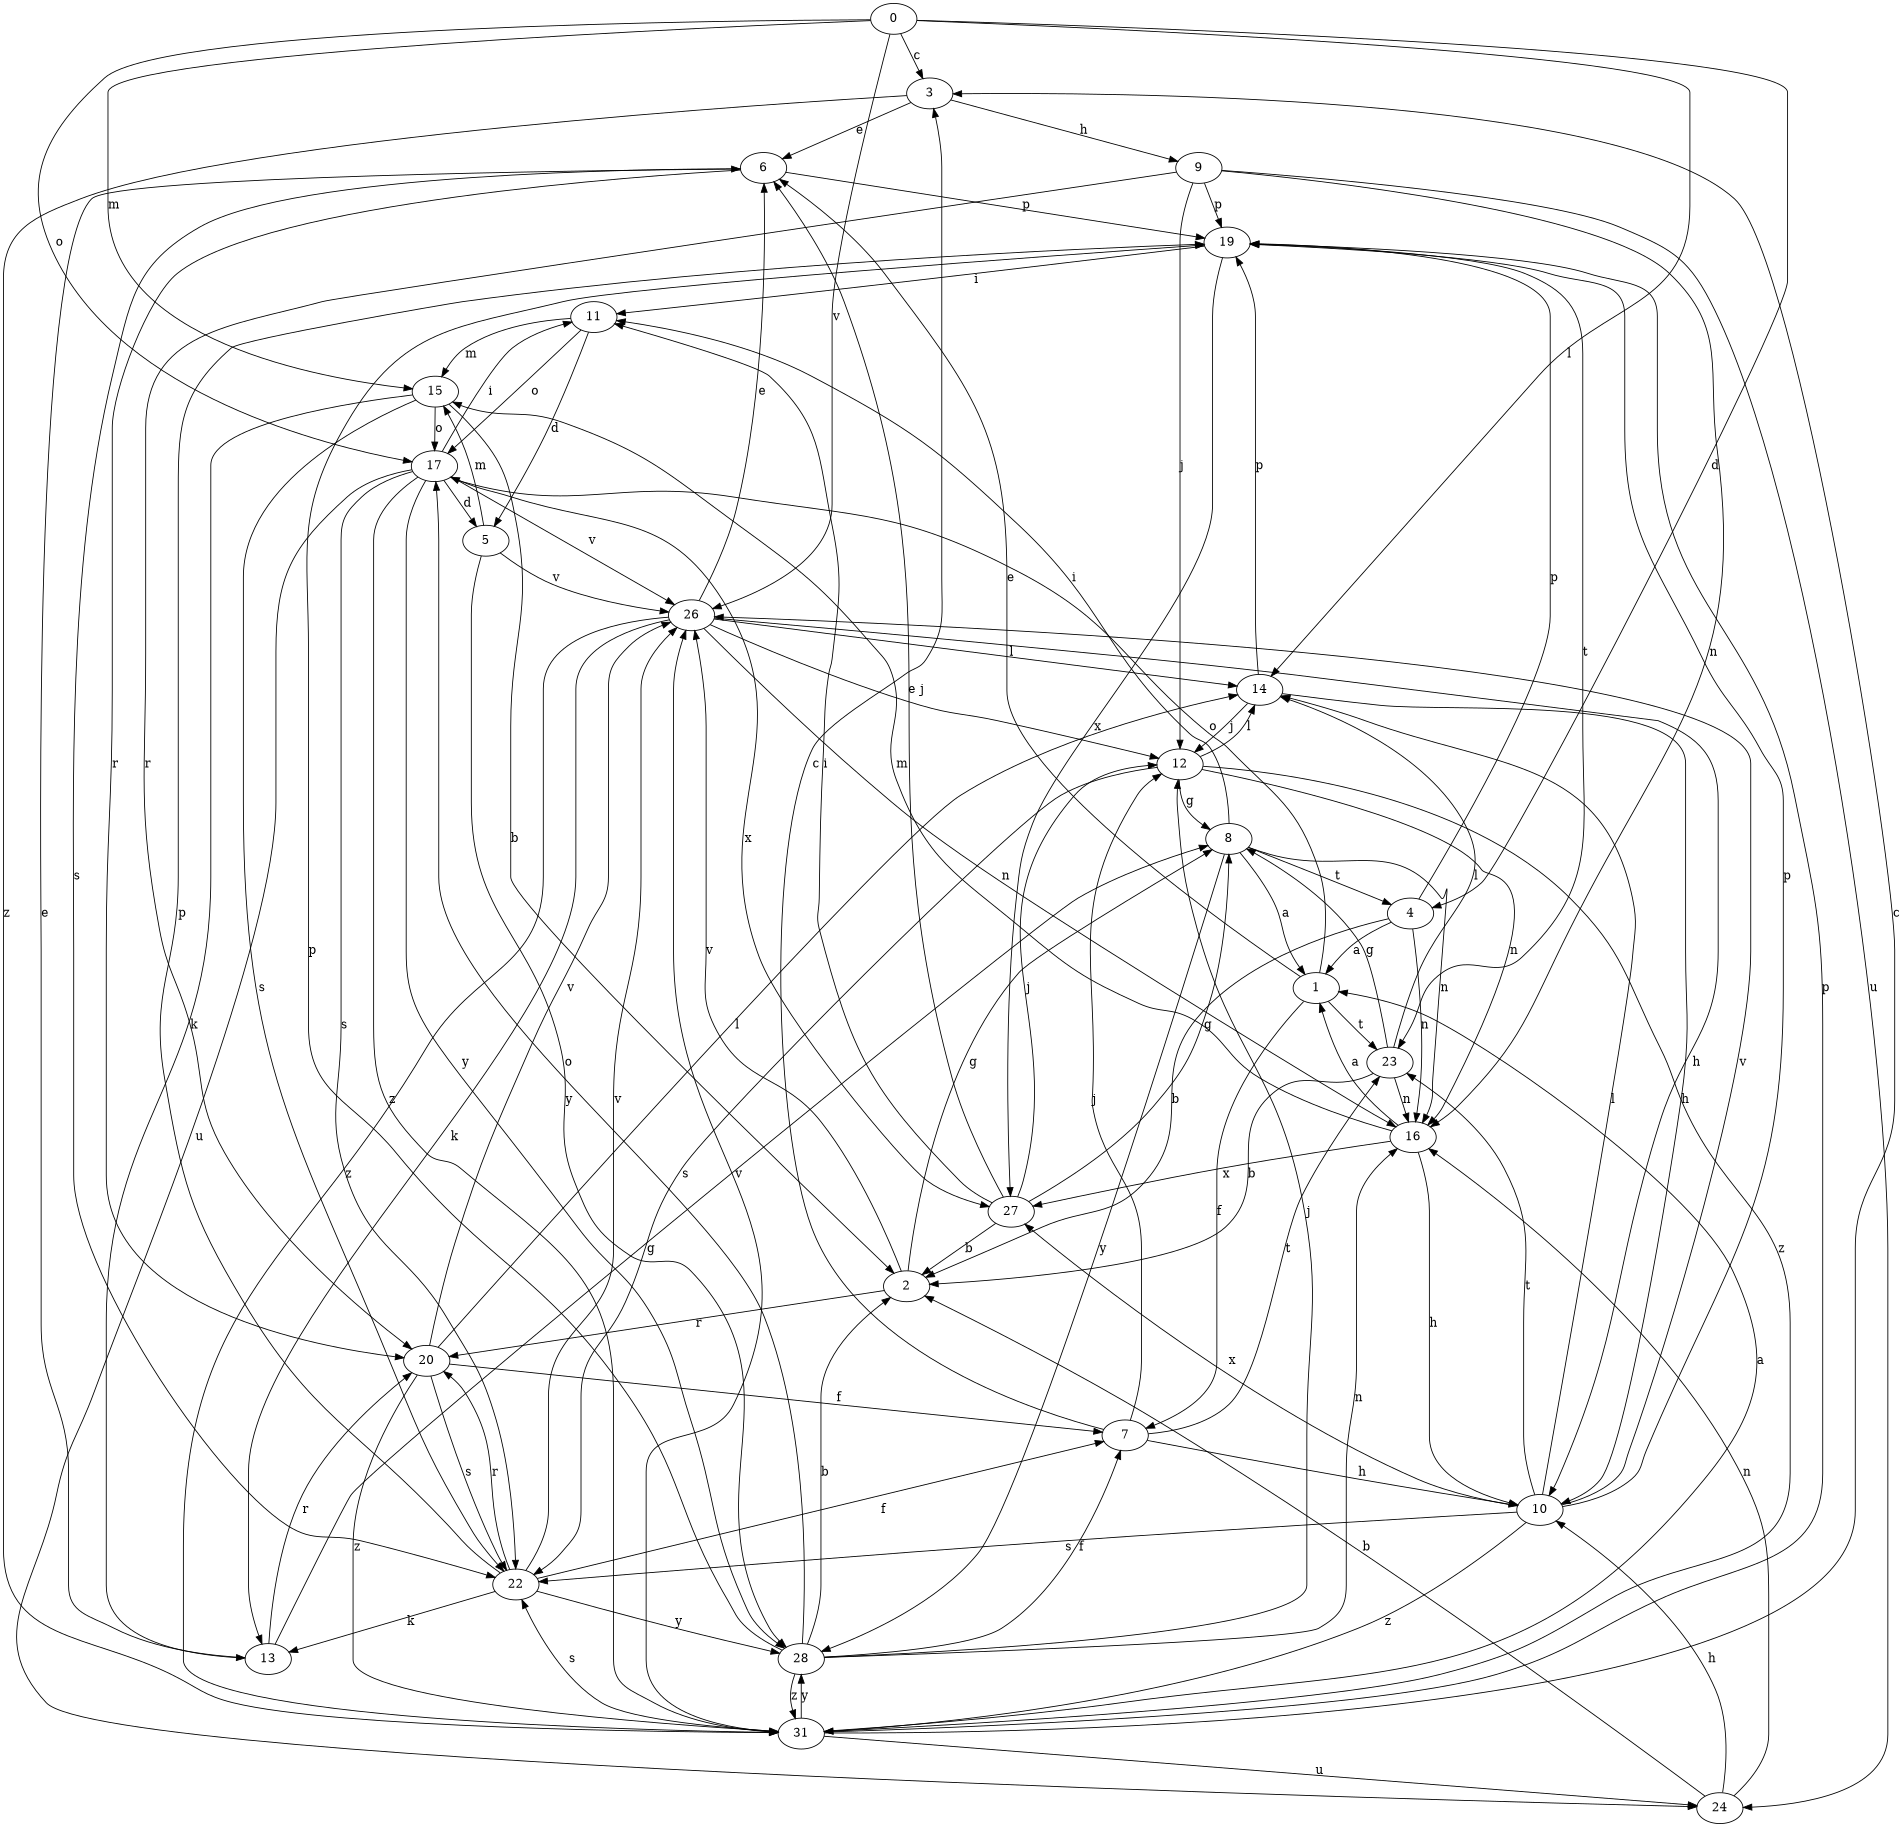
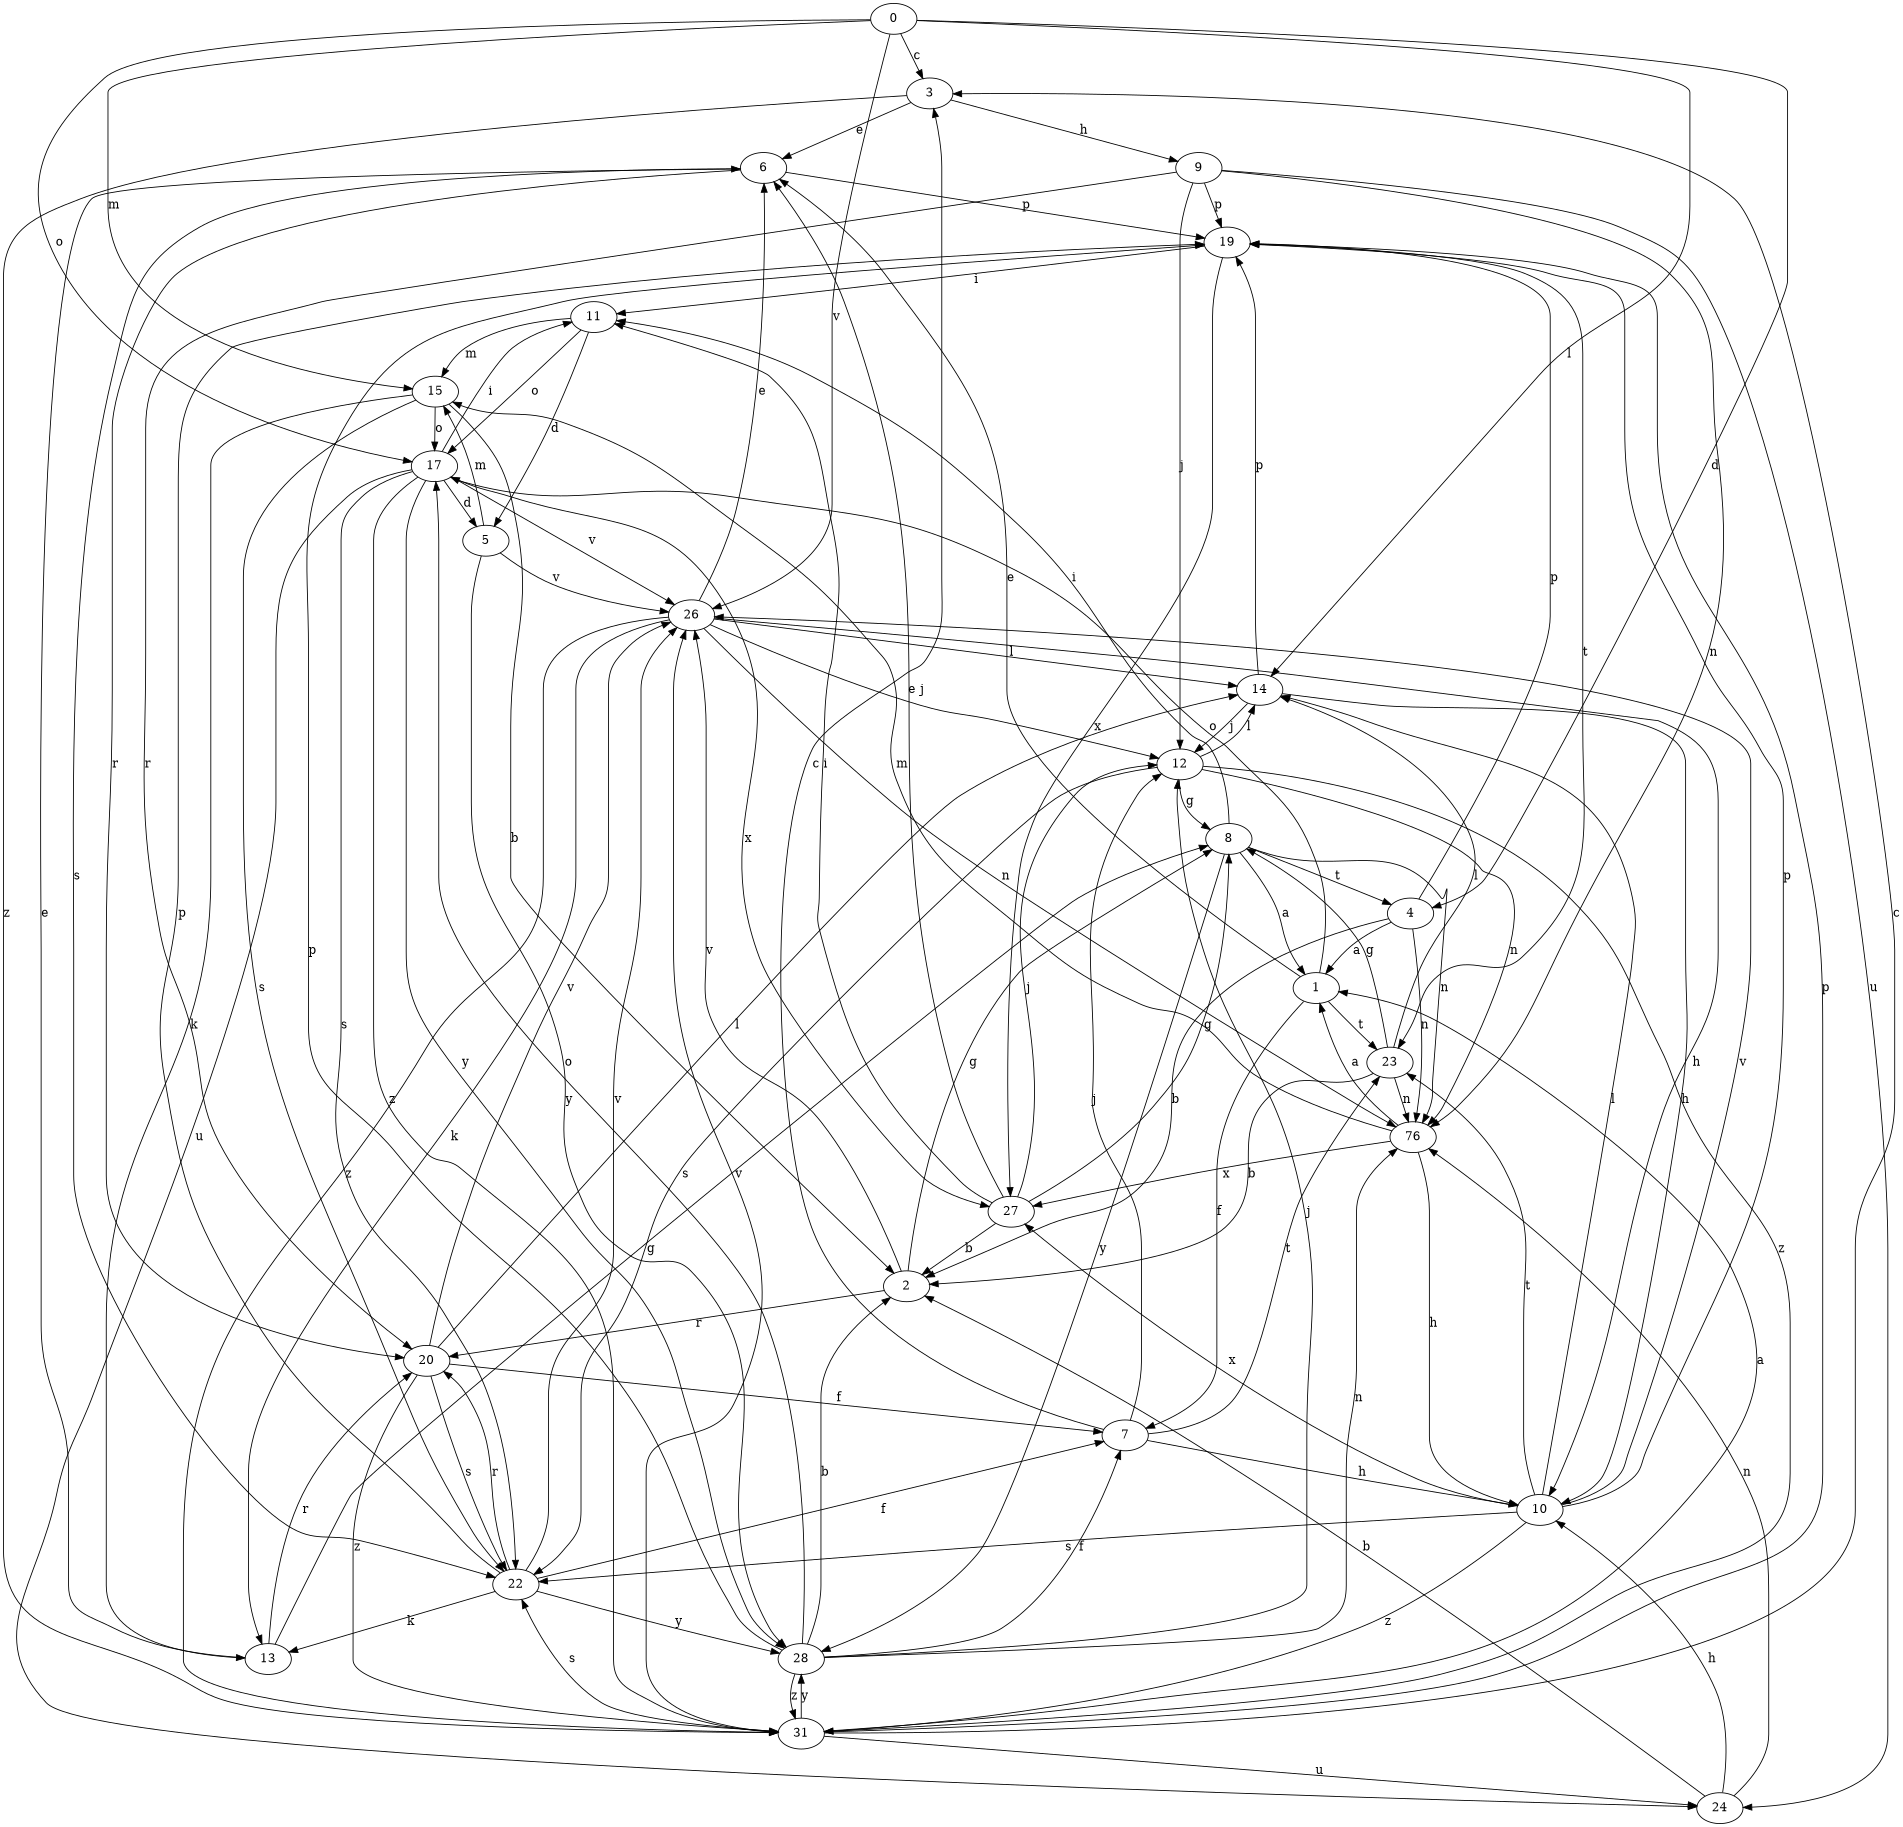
  strict digraph {
    0
    3
    4
    14
    15
    17
    26
    6
    9
    31
    1
    2
-   16
+   16 [label=76]
    19
    10
    12
    22
    13
    5
    28
    11
    24
    27
    7
    23
    20
    8
    0 -> 3 [label=c]
    0 -> 4 [label=d]
    0 -> 14 [label=l]
    0 -> 15 [label=m]
    0 -> 17 [label=o]
    0 -> 26 [label=v]
    3 -> 6 [label=e]
    3 -> 9 [label=h]
    3 -> 31 [label=z]
    4 -> 1 [label=a]
    4 -> 2 [label=b]
    4 -> 16 [label=n]
    4 -> 19 [label=p]
    14 -> 19 [label=p]
    14 -> 10 [label=h]
    14 -> 12 [label=j]
    15 -> 17 [label=o]
    15 -> 2 [label=b]
    15 -> 22 [label=s]
    15 -> 13 [label=k]
    17 -> 26 [label=v]
    17 -> 31 [label=z]
    17 -> 22 [label=s]
    17 -> 5 [label=d]
    17 -> 28 [label=y]
    17 -> 11 [label=i]
    17 -> 24 [label=u]
    17 -> 27 [label=x]
    26 -> 14 [label=l]
    26 -> 6 [label=e]
    26 -> 31 [label=z]
    26 -> 16 [label=n]
    26 -> 10 [label=h]
    26 -> 12 [label=j]
    26 -> 13 [label=k]
    6 -> 19 [label=p]
    6 -> 22 [label=s]
    6 -> 20 [label=r]
    9 -> 16 [label=n]
    9 -> 19 [label=p]
    9 -> 12 [label=j]
    9 -> 24 [label=u]
    9 -> 20 [label=r]
    31 -> 3 [label=c]
    31 -> 26 [label=v]
    31 -> 1 [label=a]
    31 -> 19 [label=p]
    31 -> 22 [label=s]
    31 -> 28 [label=y]
    31 -> 24 [label=u]
    1 -> 17 [label=o]
    1 -> 6 [label=e]
    1 -> 7 [label=f]
    1 -> 23 [label=t]
    2 -> 26 [label=v]
    2 -> 20 [label=r]
    2 -> 8 [label=g]
    16 -> 15 [label=m]
    16 -> 1 [label=a]
    16 -> 10 [label=h]
    16 -> 27 [label=x]
    19 -> 11 [label=i]
    19 -> 27 [label=x]
    19 -> 23 [label=t]
    10 -> 14 [label=l]
    10 -> 26 [label=v]
    10 -> 31 [label=z]
    10 -> 19 [label=p]
    10 -> 22 [label=s]
    10 -> 27 [label=x]
    10 -> 23 [label=t]
    12 -> 14 [label=l]
    12 -> 31 [label=z]
    12 -> 16 [label=n]
    12 -> 22 [label=s]
    12 -> 8 [label=g]
    22 -> 26 [label=v]
    22 -> 19 [label=p]
    22 -> 13 [label=k]
    22 -> 28 [label=y]
    22 -> 7 [label=f]
    22 -> 20 [label=r]
    13 -> 6 [label=e]
    13 -> 20 [label=r]
    13 -> 8 [label=g]
    5 -> 15 [label=m]
    5 -> 26 [label=v]
    5 -> 28 [label=y]
    28 -> 17 [label=o]
    28 -> 31 [label=z]
    28 -> 2 [label=b]
    28 -> 16 [label=n]
    28 -> 19 [label=p]
    28 -> 12 [label=j]
    28 -> 7 [label=f]
    11 -> 15 [label=m]
    11 -> 17 [label=o]
    11 -> 5 [label=d]
    24 -> 2 [label=b]
    24 -> 16 [label=n]
    24 -> 10 [label=h]
    27 -> 6 [label=e]
    27 -> 2 [label=b]
    27 -> 12 [label=j]
    27 -> 11 [label=i]
    27 -> 8 [label=g]
    7 -> 3 [label=c]
    7 -> 10 [label=h]
    7 -> 12 [label=j]
    7 -> 23 [label=t]
    23 -> 14 [label=l]
    23 -> 2 [label=b]
    23 -> 16 [label=n]
    23 -> 8 [label=g]
    20 -> 14 [label=l]
    20 -> 26 [label=v]
    20 -> 31 [label=z]
    20 -> 22 [label=s]
    20 -> 7 [label=f]
    8 -> 4 [label=t]
    8 -> 1 [label=a]
    8 -> 16 [label=n]
    8 -> 28 [label=y]
    8 -> 11 [label=i]
  }
